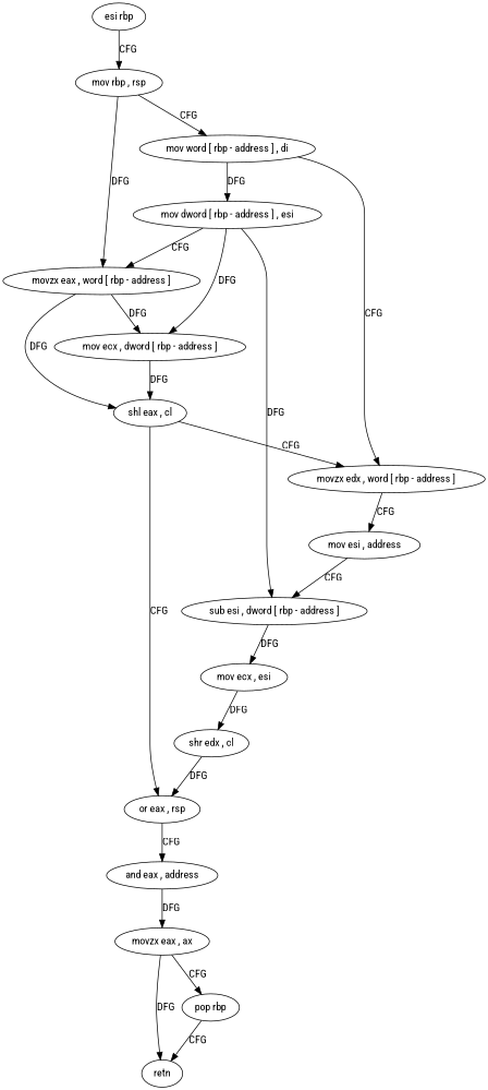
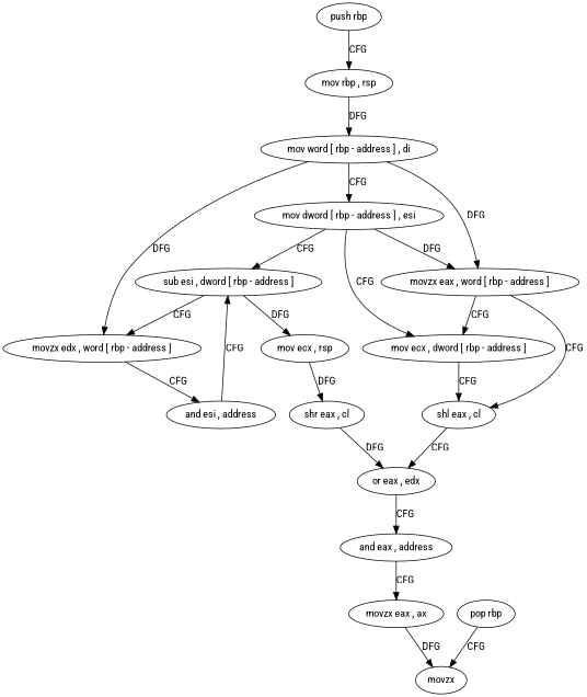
  digraph {
    fontname="Roboto Condensed"
    node [fontname="Roboto Condensed"]
    edge [fontname="Roboto Condensed"]
-   n1 [label="esi rbp"]
+   n1 [label="push rbp"]
    n2 [label="mov rbp , rsp"]
    n3 [label="mov word [ rbp - address ] , di"]
    n4 [label="mov dword [ rbp - address ] , esi"]
    n5 [label="movzx eax , word [ rbp - address ]"]
    n6 [label="movzx edx , word [ rbp - address ]"]
    n7 [label="mov ecx , dword [ rbp - address ]"]
    n8 [label="sub esi , dword [ rbp - address ]"]
    n9 [label="shl eax , cl"]
-   n10 [label="mov esi , address"]
-   n11 [label="mov ecx , esi"]
-   n12 [label="or eax , rsp"]
+   n10 [label="and esi , address"]
+   n11 [label="mov ecx , rsp"]
+   n12 [label="or eax , edx"]
    n13 [label="and eax , address"]
-   n14 [label="shr edx , cl"]
+   n14 [label="shr eax , cl"]
    n15 [label="movzx eax , ax"]
    n16 [label="pop rbp"]
-   n17 [label=retn]
+   n17 [label=movzx]
    n1 -> n2 [label=CFG]
-   n2 -> n3 [label=CFG]
-   n3 -> n4 [label=DFG]
-   n2 -> n5 [label=DFG]
-   n3 -> n6 [label=CFG]
-   n4 -> n5 [label=CFG]
-   n4 -> n7 [label=DFG]
-   n4 -> n8 [label=DFG]
-   n5 -> n7 [label=DFG]
-   n5 -> n9 [label=DFG]
+   n2 -> n3 [label=DFG]
+   n3 -> n4 [label=CFG]
+   n3 -> n5 [label=DFG]
+   n3 -> n6 [label=DFG]
+   n4 -> n5 [label=DFG]
+   n4 -> n7 [label=CFG]
+   n4 -> n8 [label=CFG]
+   n5 -> n7 [label=CFG]
+   n5 -> n9 [label=CFG]
    n6 -> n10 [label=CFG]
-   n7 -> n9 [label=DFG]
+   n7 -> n9 [label=CFG]
    n8 -> n11 [label=DFG]
-   n9 -> n6 [label=CFG]
+   n8 -> n6 [label=CFG]
    n9 -> n12 [label=CFG]
    n10 -> n8 [label=CFG]
    n11 -> n14 [label=DFG]
    n12 -> n13 [label=CFG]
-   n13 -> n15 [label=DFG]
+   n13 -> n15 [label=CFG]
    n14 -> n12 [label=DFG]
-   n15 -> n16 [label=CFG]
    n15 -> n17 [label=DFG]
    n16 -> n17 [label=CFG]
  }
